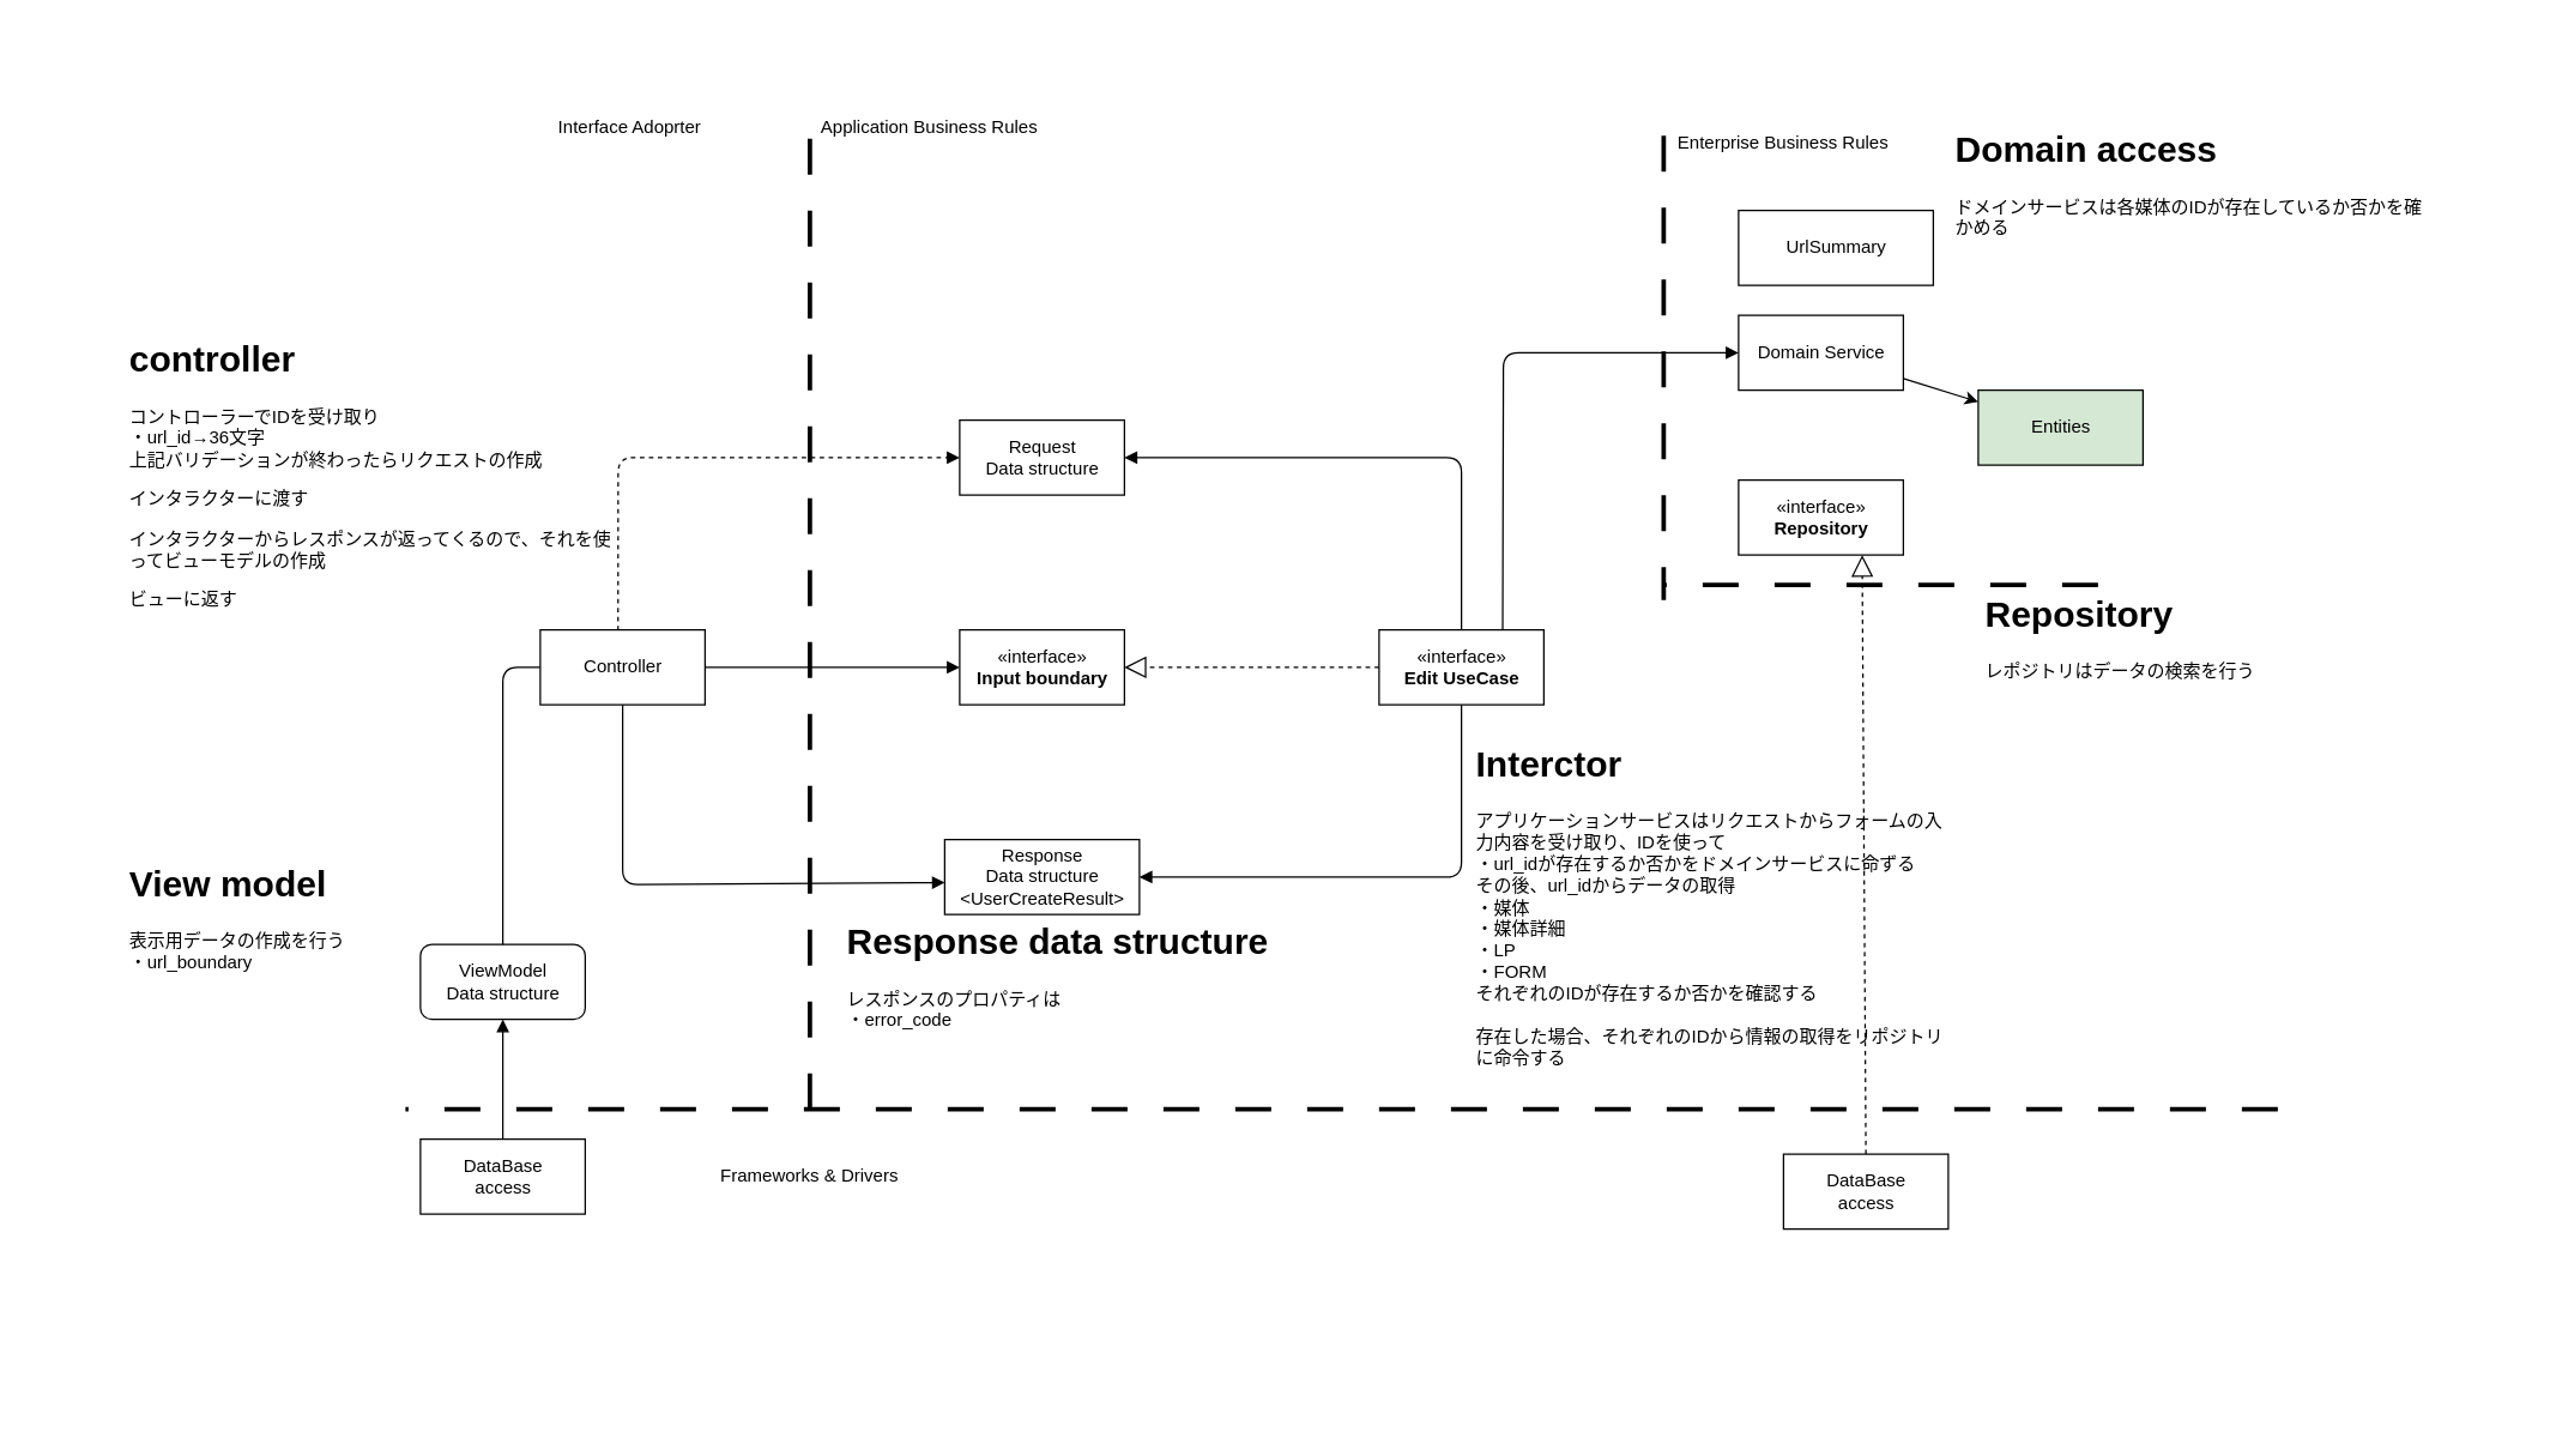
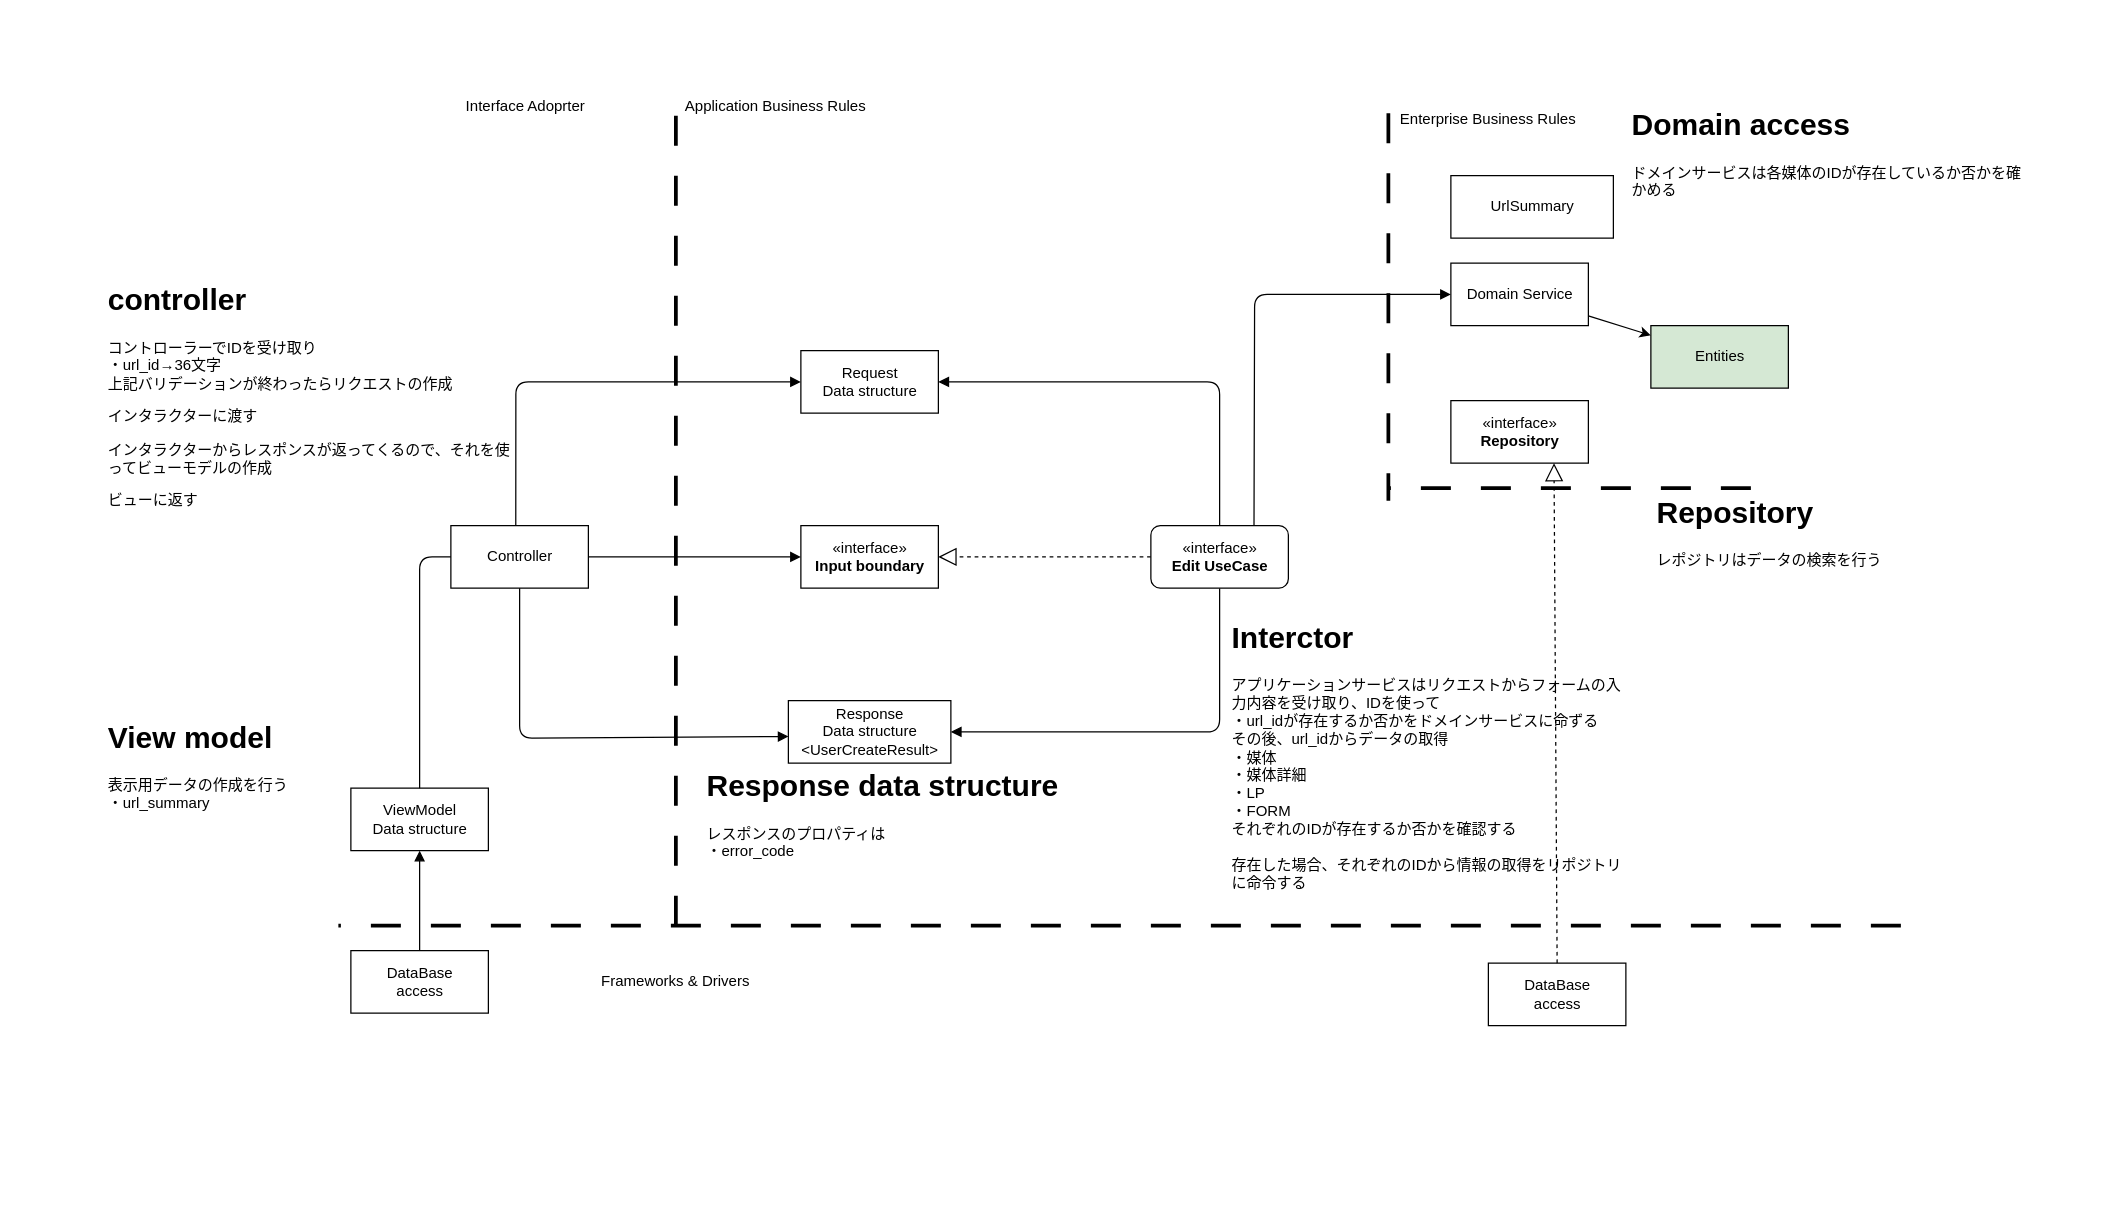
  <mxCell id="0" />
  <mxCell id="1" parent="0" />
  <mxCell id="2" value="" style="rounded=0;whiteSpace=wrap;html=1;strokeColor=none;" parent="1" vertex="1"><mxGeometry x="20" y="20" width="1660" height="930" as="geometry" /></mxCell>
  <mxCell id="3" value="Controller" style="html=1;" parent="1" vertex="1"><mxGeometry x="360" y="420" width="110" height="50" as="geometry" /></mxCell>
  <mxCell id="4" value="«interface»&lt;br&gt;&lt;b&gt;Input boundary&lt;/b&gt;" style="html=1;" parent="1" vertex="1"><mxGeometry x="640" y="420" width="110" height="50" as="geometry" /></mxCell>
  <mxCell id="5" value="Request&lt;br&gt;Data structure" style="html=1;" parent="1" vertex="1"><mxGeometry x="640" y="280" width="110" height="50" as="geometry" /></mxCell>
  <mxCell id="6" value="Response&lt;br&gt;Data structure&lt;br&gt;&amp;lt;UserCreateResult&amp;gt;" style="html=1;" parent="1" vertex="1"><mxGeometry x="630" y="560" width="130" height="50" as="geometry" /></mxCell>
- <mxCell id="7" value="" style="html=1;verticalAlign=bottom;labelBackgroundColor=none;endArrow=block;endFill=1;exitX=0.472;exitY=0.007;exitDx=0;exitDy=0;exitPerimeter=0;entryX=0;entryY=0.5;entryDx=0;entryDy=0;dashed=1;" parent="1" source="3" target="5" edge="1"><mxGeometry width="160" relative="1" as="geometry"><mxPoint x="650" y="440" as="sourcePoint" /><mxPoint x="810" y="440" as="targetPoint" /><Array as="points"><mxPoint x="412" y="305" /></Array></mxGeometry></mxCell>
+ <mxCell id="7" value="" style="html=1;verticalAlign=bottom;labelBackgroundColor=none;endArrow=block;endFill=1;exitX=0.472;exitY=0.007;exitDx=0;exitDy=0;exitPerimeter=0;entryX=0;entryY=0.5;entryDx=0;entryDy=0;" parent="1" source="3" target="5" edge="1"><mxGeometry width="160" relative="1" as="geometry"><mxPoint x="650" y="440" as="sourcePoint" /><mxPoint x="810" y="440" as="targetPoint" /><Array as="points"><mxPoint x="412" y="305" /></Array></mxGeometry></mxCell>
  <mxCell id="8" value="" style="html=1;verticalAlign=bottom;labelBackgroundColor=none;endArrow=block;endFill=1;entryX=1;entryY=0.5;entryDx=0;entryDy=0;" parent="1" source="37" target="5" edge="1"><mxGeometry width="160" relative="1" as="geometry"><mxPoint x="975" y="420" as="sourcePoint" /><mxPoint x="750" y="440" as="targetPoint" /><Array as="points"><mxPoint x="975" y="305" /></Array></mxGeometry></mxCell>
  <mxCell id="9" value="" style="html=1;verticalAlign=bottom;labelBackgroundColor=none;endArrow=block;endFill=1;exitX=0.5;exitY=1;exitDx=0;exitDy=0;entryX=0.001;entryY=0.574;entryDx=0;entryDy=0;entryPerimeter=0;" parent="1" source="3" target="6" edge="1"><mxGeometry width="160" relative="1" as="geometry"><mxPoint x="590" y="440" as="sourcePoint" /><mxPoint x="750" y="440" as="targetPoint" /><Array as="points"><mxPoint x="415" y="590" /></Array></mxGeometry></mxCell>
  <mxCell id="10" value="" style="html=1;verticalAlign=bottom;labelBackgroundColor=none;endArrow=block;endFill=1;entryX=1;entryY=0.5;entryDx=0;entryDy=0;" parent="1" source="37" target="6" edge="1"><mxGeometry width="160" relative="1" as="geometry"><mxPoint x="975" y="470" as="sourcePoint" /><mxPoint x="740" y="490" as="targetPoint" /><Array as="points"><mxPoint x="975" y="585" /></Array></mxGeometry></mxCell>
  <mxCell id="11" value="" style="html=1;verticalAlign=bottom;labelBackgroundColor=none;endArrow=block;endFill=1;" parent="1" source="3" target="4" edge="1"><mxGeometry width="160" relative="1" as="geometry"><mxPoint x="580" y="490" as="sourcePoint" /><mxPoint x="740" y="490" as="targetPoint" /></mxGeometry></mxCell>
  <mxCell id="12" value="" style="endArrow=block;dashed=1;endFill=0;endSize=12;html=1;entryX=1;entryY=0.5;entryDx=0;entryDy=0;" parent="1" source="37" target="4" edge="1"><mxGeometry width="160" relative="1" as="geometry"><mxPoint x="920" y="445" as="sourcePoint" /><mxPoint x="740" y="490" as="targetPoint" /></mxGeometry></mxCell>
  <mxCell id="13" value="" style="endArrow=none;startArrow=none;endFill=0;startFill=0;endSize=8;html=1;verticalAlign=bottom;labelBackgroundColor=none;strokeWidth=3;dashed=1;dashPattern=8 8;" parent="1" edge="1"><mxGeometry width="160" relative="1" as="geometry"><mxPoint x="540" y="740" as="sourcePoint" /><mxPoint x="540" y="80" as="targetPoint" /></mxGeometry></mxCell>
  <mxCell id="14" value="" style="endArrow=none;startArrow=none;endFill=0;startFill=0;endSize=8;html=1;verticalAlign=bottom;labelBackgroundColor=none;strokeWidth=3;dashed=1;dashPattern=8 8;" parent="1" edge="1"><mxGeometry width="160" relative="1" as="geometry"><mxPoint x="1520" y="740" as="sourcePoint" /><mxPoint y="740" as="targetPoint" x="270" /></mxGeometry></mxCell>
  <mxCell id="15" value="" style="endArrow=none;startArrow=none;endFill=0;startFill=0;endSize=8;html=1;verticalAlign=bottom;labelBackgroundColor=none;strokeWidth=3;dashed=1;dashPattern=8 8;" parent="1" edge="1"><mxGeometry width="160" relative="1" as="geometry"><mxPoint x="1110" y="90" as="sourcePoint" /><mxPoint x="1110" y="400" as="targetPoint" /></mxGeometry></mxCell>
  <mxCell id="16" value="" style="endArrow=none;startArrow=none;endFill=0;startFill=0;endSize=8;html=1;verticalAlign=bottom;labelBackgroundColor=none;strokeWidth=3;dashed=1;dashPattern=8 8;" parent="1" edge="1"><mxGeometry width="160" relative="1" as="geometry"><mxPoint x="1400" y="390" as="sourcePoint" /><mxPoint x="1110" y="390" as="targetPoint" /></mxGeometry></mxCell>
  <mxCell id="17" value="«interface»&lt;br&gt;&lt;b&gt;Repository&lt;/b&gt;" style="html=1;" parent="1" vertex="1"><mxGeometry x="1160" y="320" width="110" height="50" as="geometry" /></mxCell>
  <mxCell id="18" value="Entities" style="html=1;fillColor=#d5e8d4;" parent="1" vertex="1"><mxGeometry x="1320" y="260" width="110" height="50" as="geometry" /></mxCell>
  <mxCell id="19" value="Domain Service" style="html=1;" parent="1" vertex="1"><mxGeometry x="1160" y="210" width="110" height="50" as="geometry" /></mxCell>
  <mxCell id="20" value="" style="html=1;verticalAlign=bottom;labelBackgroundColor=none;endArrow=block;endFill=1;entryX=0;entryY=0.5;entryDx=0;entryDy=0;exitX=0.75;exitY=0;exitDx=0;exitDy=0;" parent="1" source="37" target="19" edge="1"><mxGeometry width="160" relative="1" as="geometry"><mxPoint x="1002.5" y="420" as="sourcePoint" /><mxPoint x="1090" y="259.17" as="targetPoint" /><Array as="points"><mxPoint x="1003" y="235" /></Array></mxGeometry></mxCell>
  <mxCell id="21" value="DataBase&lt;br&gt;access" style="html=1;" parent="1" vertex="1"><mxGeometry x="1190" y="770" width="110" height="50" as="geometry" /></mxCell>
  <mxCell id="22" value="" style="endArrow=block;dashed=1;endFill=0;endSize=12;html=1;entryX=0.75;entryY=1;entryDx=0;entryDy=0;exitX=0.5;exitY=0;exitDx=0;exitDy=0;" parent="1" source="21" target="17" edge="1"><mxGeometry width="160" relative="1" as="geometry"><mxPoint x="930" y="455" as="sourcePoint" /><mxPoint x="760" y="455" as="targetPoint" /></mxGeometry></mxCell>
- <mxCell id="23" value="ViewModel&lt;br&gt;Data structure" style="html=1;rounded=1;" parent="1" vertex="1"><mxGeometry x="280" y="630" width="110" height="50" as="geometry" /></mxCell>
+ <mxCell id="23" value="ViewModel&lt;br&gt;Data structure" style="html=1;" parent="1" vertex="1"><mxGeometry x="280" y="630" width="110" height="50" as="geometry" /></mxCell>
  <mxCell id="24" value="" style="html=1;verticalAlign=bottom;labelBackgroundColor=none;endArrow=none;endFill=1;exitX=0;exitY=0.5;exitDx=0;exitDy=0;entryX=0.5;entryY=0;entryDx=0;entryDy=0;" parent="1" source="3" target="23" edge="1"><mxGeometry width="160" relative="1" as="geometry"><mxPoint x="480" y="455" as="sourcePoint" /><mxPoint x="650" y="455" as="targetPoint" /><Array as="points"><mxPoint x="335" y="445" /></Array></mxGeometry></mxCell>
  <mxCell id="25" value="DataBase&lt;br&gt;access" style="html=1;" parent="1" vertex="1"><mxGeometry x="280" y="760" width="110" height="50" as="geometry" /></mxCell>
  <mxCell id="26" value="" style="html=1;verticalAlign=bottom;labelBackgroundColor=none;endArrow=block;endFill=1;exitX=0.5;exitY=0;exitDx=0;exitDy=0;" parent="1" source="25" target="23" edge="1"><mxGeometry width="160" relative="1" as="geometry"><mxPoint x="480" y="455" as="sourcePoint" /><mxPoint x="650" y="455" as="targetPoint" /></mxGeometry></mxCell>
  <mxCell id="27" value="Enterprise Business Rules" style="text;html=1;strokeColor=none;fillColor=none;align=center;verticalAlign=middle;whiteSpace=wrap;rounded=0;" parent="1" vertex="1"><mxGeometry x="1110" y="80" width="160" height="30" as="geometry" /></mxCell>
  <mxCell id="28" value="Application Business Rules" style="text;html=1;strokeColor=none;fillColor=none;align=center;verticalAlign=middle;whiteSpace=wrap;rounded=0;" parent="1" vertex="1"><mxGeometry x="540" y="70" width="160" height="30" as="geometry" /></mxCell>
  <mxCell id="29" value="Interface Adoprter" style="text;html=1;strokeColor=none;fillColor=none;align=center;verticalAlign=middle;whiteSpace=wrap;rounded=0;" parent="1" vertex="1"><mxGeometry x="340" y="70" width="160" height="30" as="geometry" /></mxCell>
  <mxCell id="30" value="Frameworks &amp;amp; Drivers" style="text;html=1;strokeColor=none;fillColor=none;align=center;verticalAlign=middle;whiteSpace=wrap;rounded=0;" parent="1" vertex="1"><mxGeometry x="460" y="770" width="160" height="30" as="geometry" /></mxCell>
  <mxCell id="31" value="&lt;h1&gt;controller&lt;/h1&gt;&lt;p&gt;コントローラーでIDを受け取り&lt;br&gt;・url_id→36文字&lt;br&gt;&lt;span style=&quot;background-color: initial;&quot;&gt;上記バリデーションが終わったらリクエストの作成&lt;/span&gt;&lt;/p&gt;&lt;p&gt;インタラクターに渡す&lt;/p&gt;&lt;p&gt;インタラクターからレスポンスが返ってくるので、それを使ってビューモデルの作成&lt;br&gt;&lt;/p&gt;&lt;p&gt;ビューに返す&lt;/p&gt;" style="text;html=1;strokeColor=none;fillColor=none;spacing=5;spacingTop=-20;whiteSpace=wrap;overflow=hidden;rounded=0;" parent="1" vertex="1"><mxGeometry x="81" y="220" width="330" height="230" as="geometry" /></mxCell>
  <mxCell id="32" value="&lt;h1&gt;Response data structure&lt;/h1&gt;&lt;div&gt;レスポンスのプロパティは&lt;/div&gt;&lt;div&gt;・error_code&lt;/div&gt;" style="text;html=1;strokeColor=none;fillColor=none;spacing=5;spacingTop=-20;whiteSpace=wrap;overflow=hidden;rounded=0;" parent="1" vertex="1"><mxGeometry x="560" y="609" width="310" height="121" as="geometry" /></mxCell>
  <mxCell id="33" value="&lt;h1&gt;Interctor&lt;/h1&gt;&lt;div&gt;アプリケーションサービスはリクエストからフォームの入力内容を受け取り、IDを使って&lt;/div&gt;&lt;div&gt;・url_idが存在するか否かをドメインサービスに命ずる&lt;/div&gt;&lt;div&gt;その後、url_idからデータの取得&lt;/div&gt;&lt;div&gt;・媒体&lt;/div&gt;&lt;div&gt;・媒体詳細&lt;/div&gt;&lt;div&gt;・LP&lt;/div&gt;&lt;div&gt;・FORM&lt;/div&gt;&lt;div&gt;それぞれのIDが存在するか否かを確認する&lt;br&gt;&lt;br&gt;&lt;/div&gt;&lt;div&gt;存在した場合、それぞれのIDから情報の取得をリポジトリに命令する&lt;/div&gt;" style="text;html=1;strokeColor=none;fillColor=none;spacing=5;spacingTop=-20;whiteSpace=wrap;overflow=hidden;rounded=0;" parent="1" vertex="1"><mxGeometry x="980" y="490" width="330" height="230" as="geometry" /></mxCell>
  <mxCell id="34" value="&lt;h1&gt;Domain access&lt;/h1&gt;&lt;div&gt;ドメインサービスは各媒体のIDが存在しているか否かを確かめる&lt;/div&gt;" style="text;html=1;strokeColor=none;fillColor=none;spacing=5;spacingTop=-20;whiteSpace=wrap;overflow=hidden;rounded=0;" parent="1" vertex="1"><mxGeometry x="1300" y="80" width="330" height="130" as="geometry" /></mxCell>
  <mxCell id="35" value="&lt;h1&gt;Repository&lt;/h1&gt;&lt;div&gt;レポジトリはデータの検索を行う&lt;/div&gt;" style="text;html=1;strokeColor=none;fillColor=none;spacing=5;spacingTop=-20;whiteSpace=wrap;overflow=hidden;rounded=0;" parent="1" vertex="1"><mxGeometry x="1320" y="390" width="330" height="170" as="geometry" /></mxCell>
- <mxCell id="36" value="&lt;h1&gt;View model&lt;/h1&gt;&lt;div&gt;表示用データの作成を行う&lt;/div&gt;&lt;div&gt;・url_boundary&lt;/div&gt;" style="text;html=1;strokeColor=none;fillColor=none;spacing=5;spacingTop=-20;whiteSpace=wrap;overflow=hidden;rounded=0;" parent="1" vertex="1"><mxGeometry x="81" y="570" width="310" height="130" as="geometry" /></mxCell>
- <mxCell id="37" value="«interface»&lt;br&gt;&lt;b&gt;Edit UseCase&lt;/b&gt;" style="html=1;" parent="1" vertex="1"><mxGeometry x="920" y="420" width="110" height="50" as="geometry" /></mxCell>
+ <mxCell id="36" value="&lt;h1&gt;View model&lt;/h1&gt;&lt;div&gt;表示用データの作成を行う&lt;/div&gt;&lt;div&gt;・url_summary&lt;/div&gt;" style="text;html=1;strokeColor=none;fillColor=none;spacing=5;spacingTop=-20;whiteSpace=wrap;overflow=hidden;rounded=0;" parent="1" vertex="1"><mxGeometry x="81" y="570" width="310" height="130" as="geometry" /></mxCell>
+ <mxCell id="37" value="«interface»&lt;br&gt;&lt;b&gt;Edit UseCase&lt;/b&gt;" style="html=1;rounded=1;" parent="1" vertex="1"><mxGeometry x="920" y="420" width="110" height="50" as="geometry" /></mxCell>
  <mxCell id="38" value="" style="endArrow=classic;html=1;" parent="1" source="19" target="18" edge="1"><mxGeometry width="50" height="50" relative="1" as="geometry"><mxPoint x="760" y="500" as="sourcePoint" /><mxPoint x="810" y="450" as="targetPoint" /></mxGeometry></mxCell>
  <mxCell id="39" value="UrlSummary" style="html=1;" parent="1" vertex="1"><mxGeometry x="1160" y="140" width="130" height="50" as="geometry" /></mxCell>
